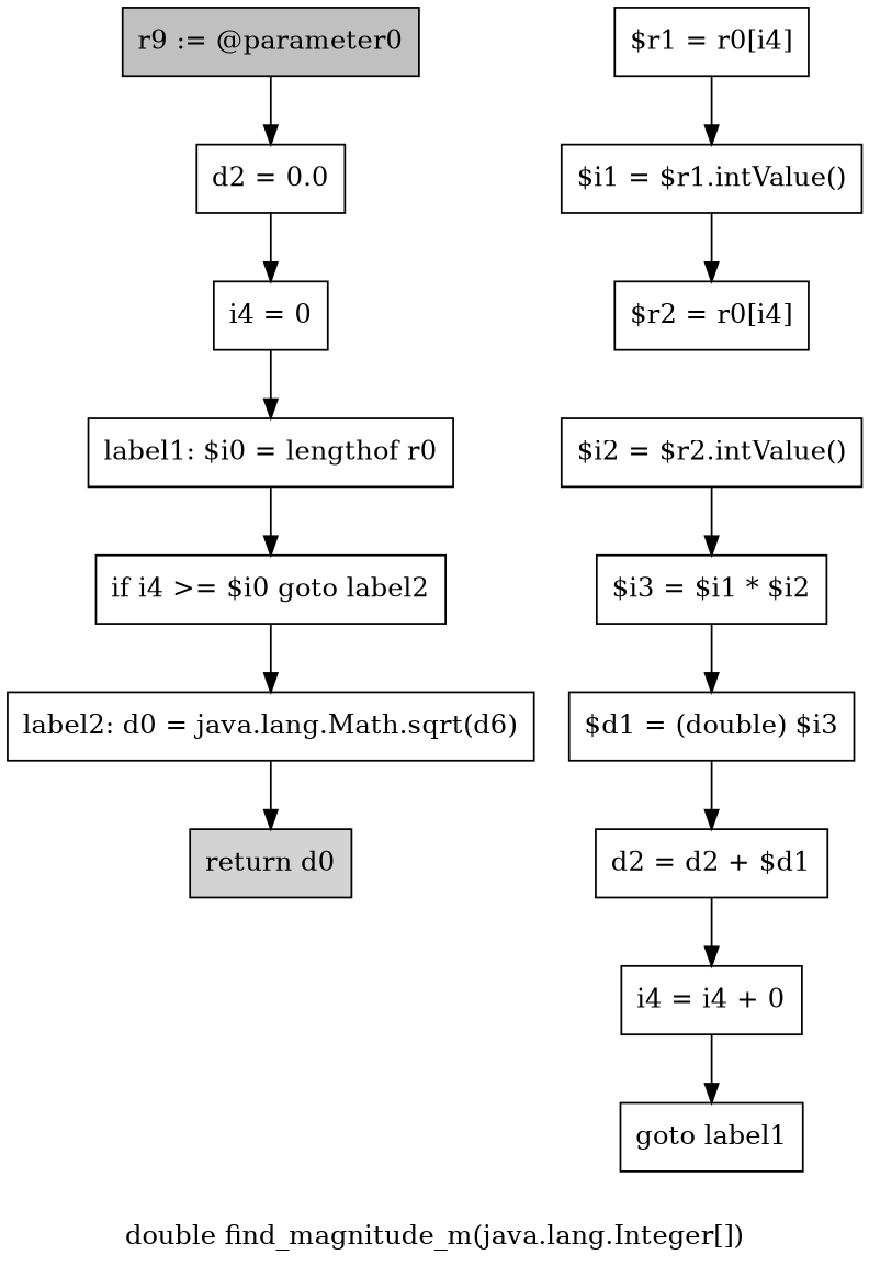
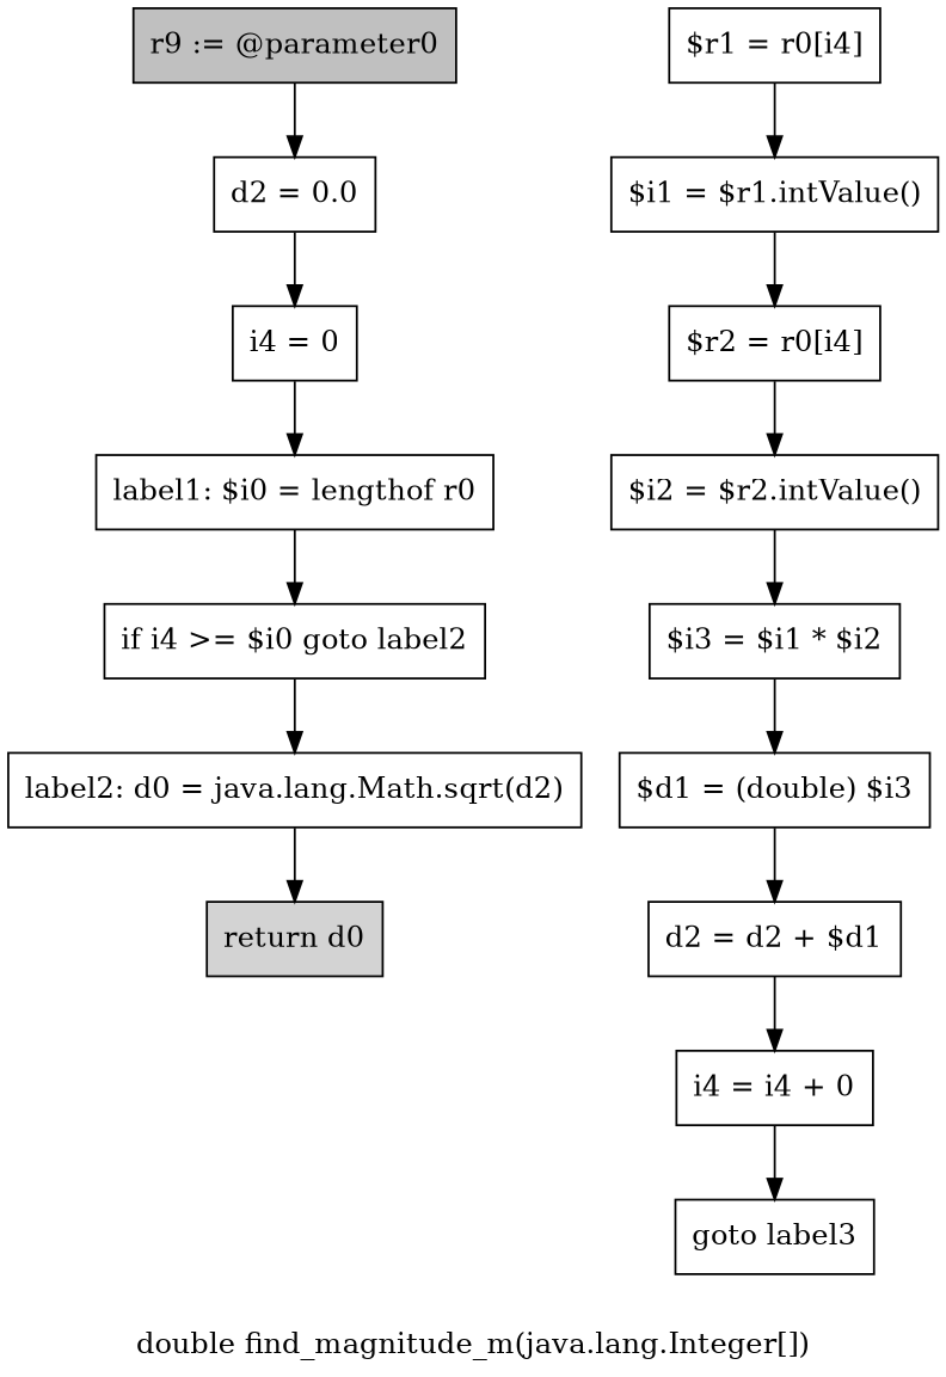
  digraph {
    label="double find_magnitude_m(java.lang.Integer[])"
    node [shape=box]
    n1 [fillcolor=gray label="r9 := @parameter0" style=filled]
    n2 [label="d2 = 0.0"]
    n3 [label="i4 = 0"]
    n4 [label="label1: $i0 = lengthof r0"]
    n5 [label="if i4 >= $i0 goto label2"]
-   n6 [label="label2: d0 = java.lang.Math.sqrt(d6)"]
+   n6 [label="label2: d0 = java.lang.Math.sqrt(d2)"]
    n7 [label="$r1 = r0[i4]"]
    n8 [label="$i1 = $r1.intValue()"]
    n9 [fillcolor=lightgray label="return d0" style=filled]
    n10 [label="$r2 = r0[i4]"]
    n11 [label="$i2 = $r2.intValue()"]
    n12 [label="$i3 = $i1 * $i2"]
    n13 [label="$d1 = (double) $i3"]
    n14 [label="d2 = d2 + $d1"]
    n15 [label="i4 = i4 + 0"]
-   n16 [label="goto label1"]
+   n16 [label="goto label3"]
    n1 -> n2
    n2 -> n3
    n3 -> n4
    n4 -> n5
    n5 -> n6
    n6 -> n9
    n7 -> n8
    n8 -> n10
+   n10 -> n11
    n11 -> n12
    n12 -> n13
    n13 -> n14
    n14 -> n15
    n15 -> n16
  }
